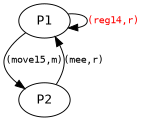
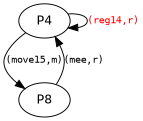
  digraph {
    fontname="DejaVu Sans Mono"
    node [fontname="DejaVu Sans Mono"]
    edge [fontsize=10 fontname="DejaVu Sans Mono"]
-   P1
-   P2
+   P1 [label=P4]
+   P2 [label=P8]
    P1 -> P1 [fontcolor=red label="(reg14,r)"]
    P1 -> P2 [label="(move15,m)"]
    P2 -> P1 [label="(mee,r)"]
  }
